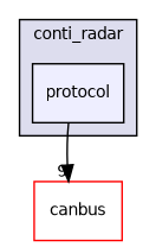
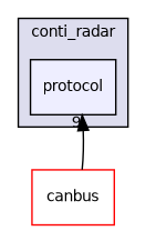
  digraph {
    compound=true
    node [fontname=Helvetica fontsize=10 shape=box style=filled]
    n1 [fillcolor="#eeeeff" label=protocol pencolor=black]
    n2 [color=red fillcolor=white label=canbus]
    subgraph cluster_1 {
      bgcolor="#ddddee"
      fontname=Helvetica
      fontsize=10
      label=conti_radar
      pencolor=black
      n1
    }
-   n1 -> n2 [headlabel=9 labeldistance=1.5 labelfontname=Helvetica labelfontsize=10]
+   n2 -> n1 [headlabel=9 labeldistance=1.5 labelfontname=Helvetica labelfontsize=10]
  }
